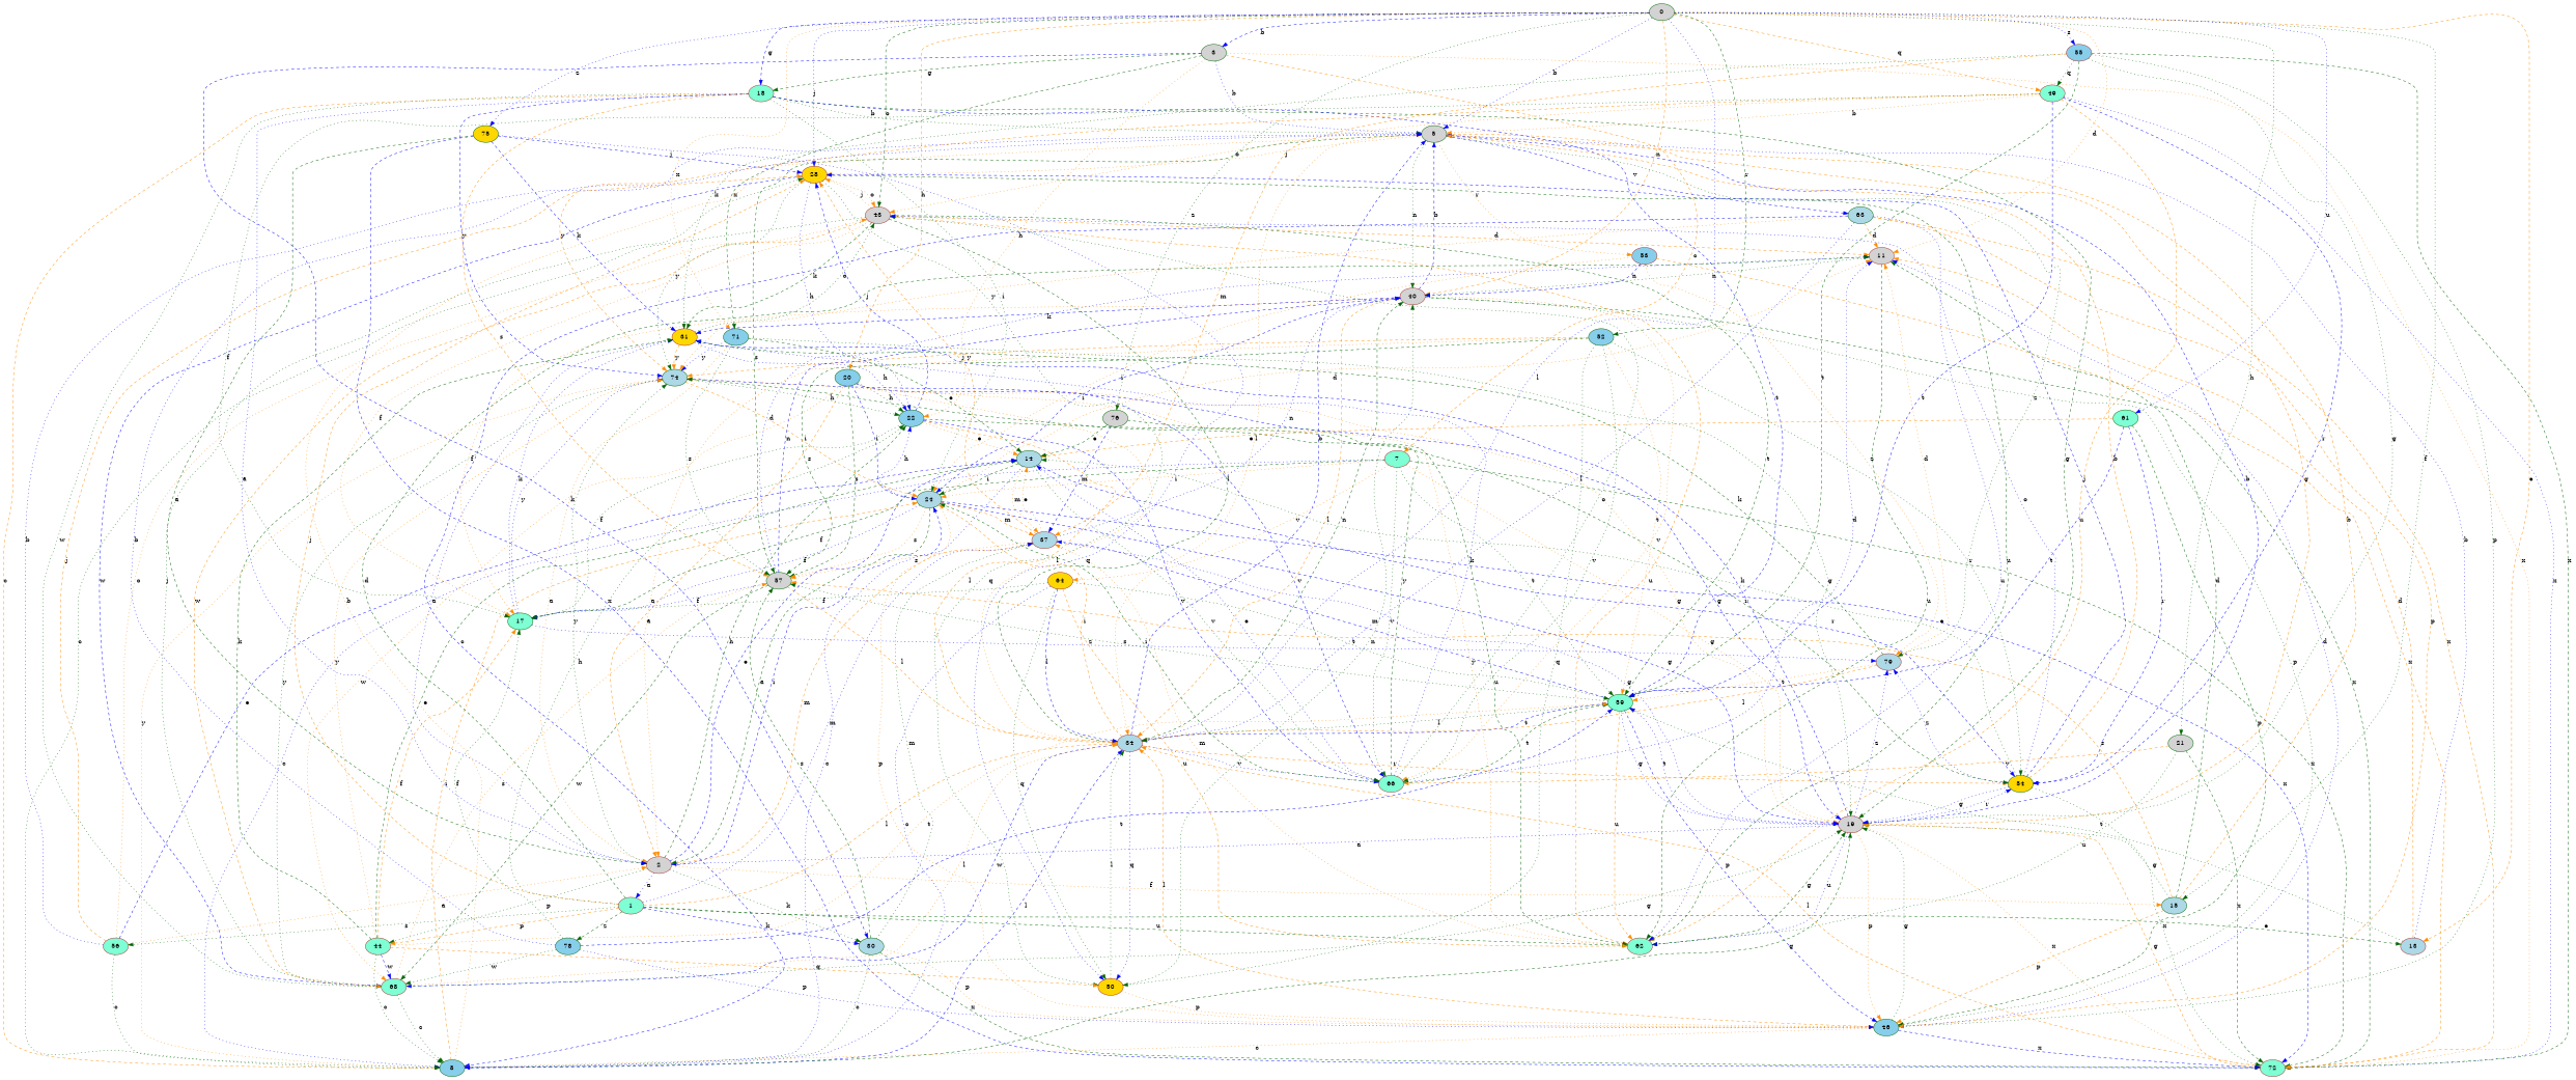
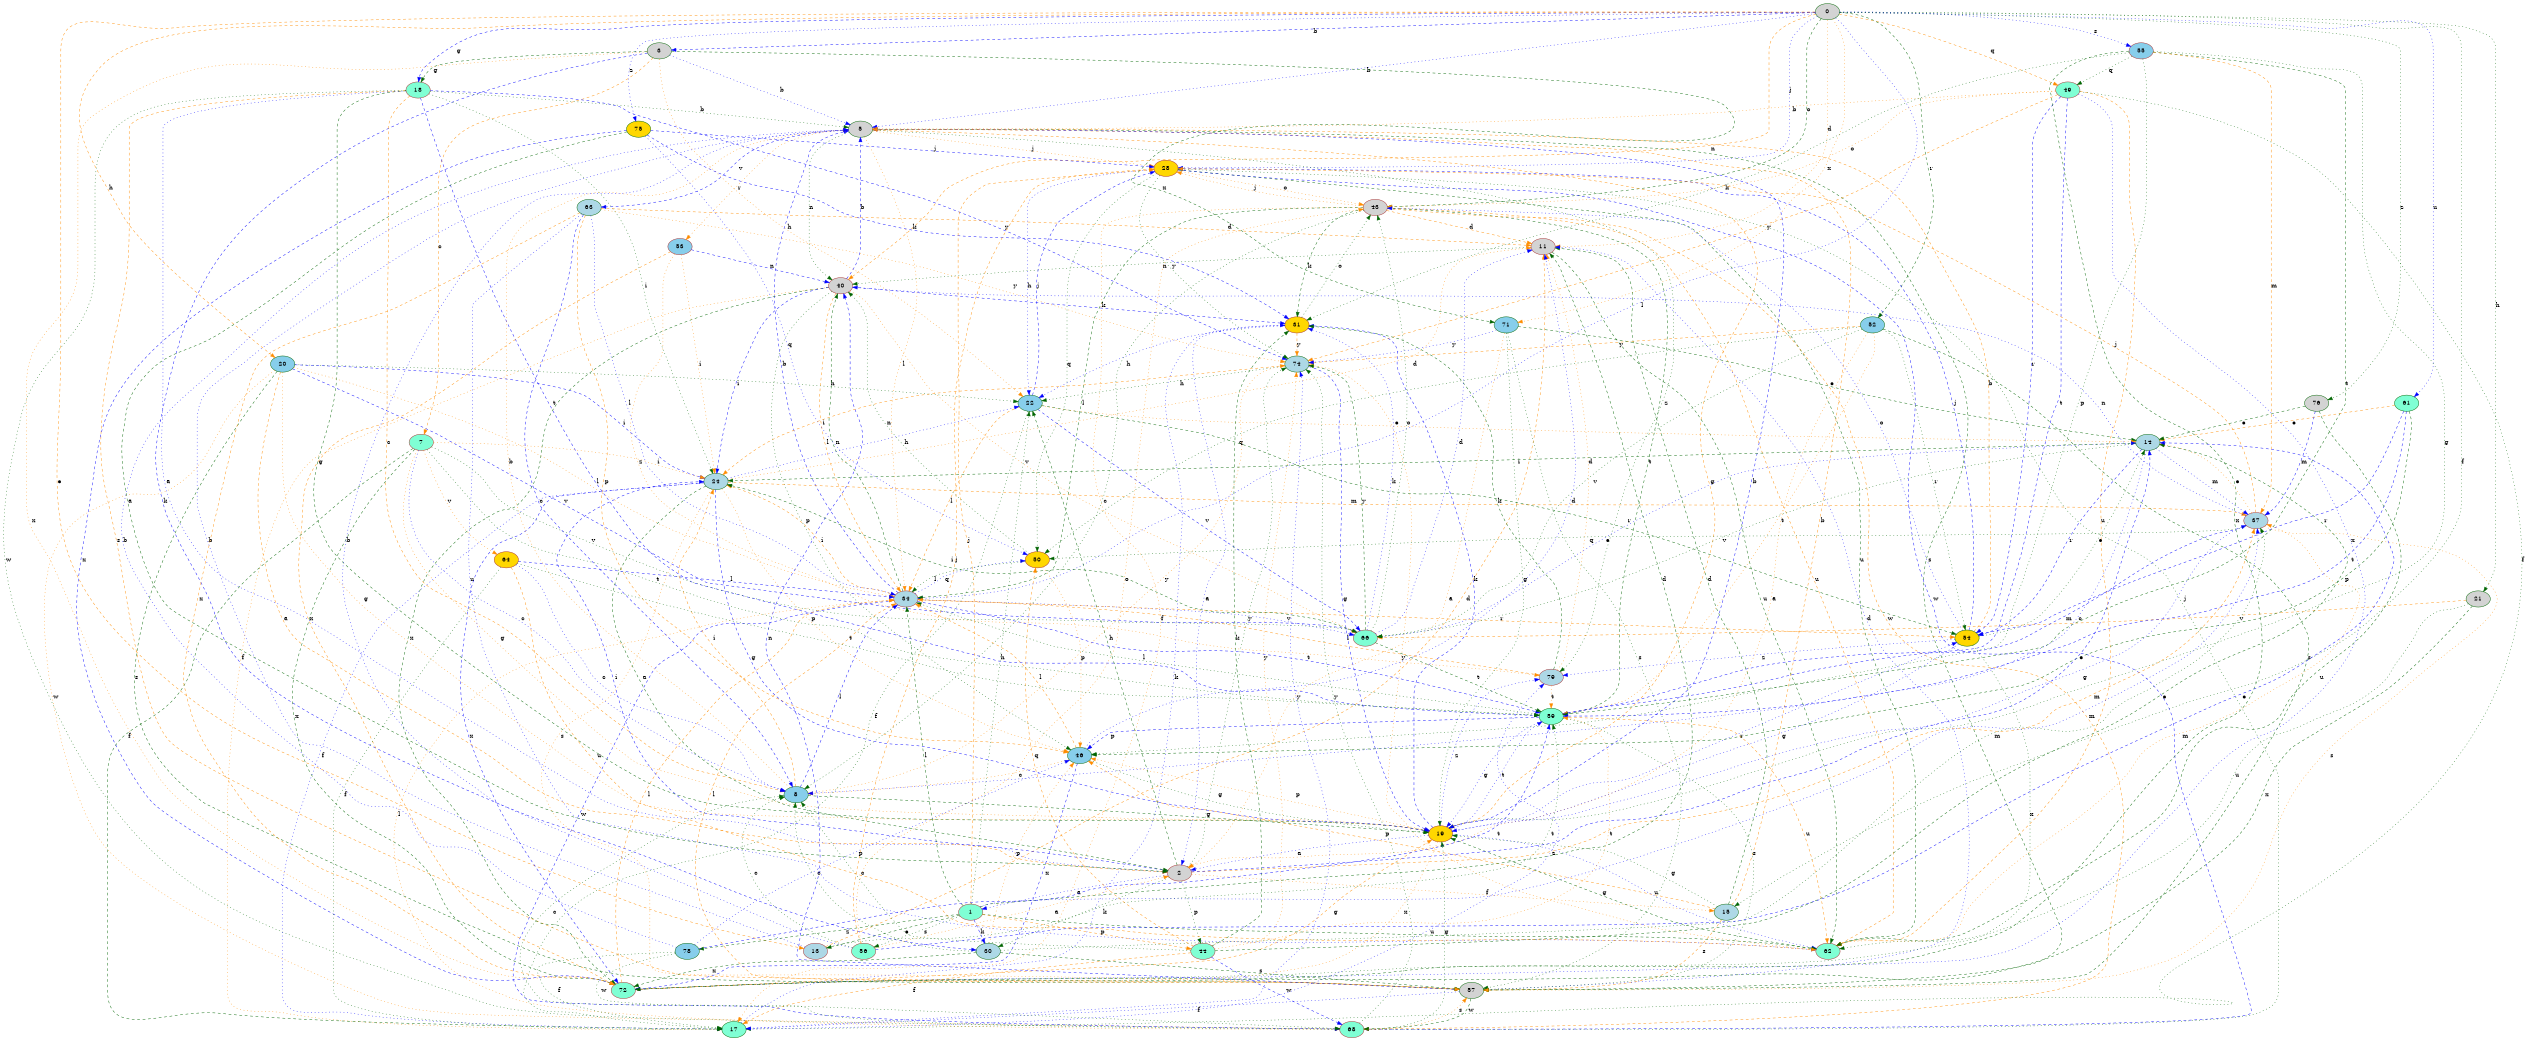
  strict digraph {
    node [color=brown fillcolor=aquamarine style=filled]
    edge [color=darkgreen style=dotted]
    0 [color=darkgreen fillcolor=lightgrey]
    3 [color=darkgreen fillcolor=lightgrey]
    5 [color=darkgreen fillcolor=lightgrey]
    11 [fillcolor=lightgrey]
    13 [fillcolor=lightblue]
    15 [color=darkgreen fillcolor=lightblue]
    18
    20 [color=darkgreen fillcolor=skyblue]
    21 [color=darkgreen fillcolor=lightgrey]
    28 [fillcolor=gold]
    34 [fillcolor=lightblue]
    40 [fillcolor=lightgrey]
    43 [fillcolor=lightgrey]
    49
    52 [color=darkgreen fillcolor=skyblue]
    55 [fillcolor=skyblue]
    61 [color=darkgreen]
    71 [color=darkgreen fillcolor=skyblue]
    75 [color=darkgreen fillcolor=gold]
    76 [color=darkgreen fillcolor=lightgrey]
    22 [color=darkgreen fillcolor=skyblue]
    30 [color=darkgreen fillcolor=lightblue]
    7
    72
-   19 [fillcolor=lightgrey]
+   19 [fillcolor=gold]
    53 [fillcolor=skyblue]
    57 [color=darkgreen fillcolor=lightgrey]
    63 [color=darkgreen fillcolor=lightblue]
    79 [fillcolor=lightblue]
    62
    59 [color=darkgreen]
    46 [color=darkgreen fillcolor=skyblue]
    2 [fillcolor=lightgrey]
    24 [color=darkgreen fillcolor=lightblue]
    74 [color=darkgreen fillcolor=lightblue]
    8 [color=darkgreen fillcolor=skyblue]
    68
    66
    50 [fillcolor=gold]
    54 [color=darkgreen fillcolor=gold]
    17 [color=darkgreen]
    31 [fillcolor=gold]
    37 [fillcolor=lightblue]
    14 [color=darkgreen fillcolor=lightblue]
    1
    44
    56
    78 [color=darkgreen fillcolor=skyblue]
    64 [fillcolor=gold]
    0 -> 3 [color=blue label=b style=dashed]
    0 -> 5 [color=blue label=b]
    0 -> 11 [color=darkorange label=d]
    0 -> 13 [color=darkorange label=e style=dashed]
    0 -> 15 [label=f]
    0 -> 18 [color=blue label=g style=dashed]
    0 -> 20 [color=darkorange label=h style=dashed]
    0 -> 21 [label=h]
    0 -> 28 [color=blue label=j]
    0 -> 34 [color=blue label=l]
    0 -> 40 [color=darkorange label=n style=dashed]
    0 -> 43 [label=o style=dashed]
    0 -> 49 [color=darkorange label=q style=dashed]
    0 -> 52 [label=r style=dashed]
    0 -> 55 [color=blue label=s]
    0 -> 61 [color=blue label=u]
    0 -> 71 [color=darkorange label=x]
    0 -> 75 [color=blue label=z]
    0 -> 76 [label=z]
    3 -> 5 [color=blue label=b]
    3 -> 18 [label=g style=dashed]
    3 -> 71 [label=x style=dashed]
    3 -> 22 [color=darkorange label=h]
    3 -> 30 [color=blue label=k style=dashed]
    3 -> 7 [color=darkorange label=c style=dashed]
    3 -> 72 [color=darkorange label=x]
    5 -> 28 [color=darkorange label=j]
    5 -> 34 [color=darkorange label=l]
    5 -> 40 [label=n]
    5 -> 19 [color=darkorange label=g style=dashed]
    5 -> 53 [color=darkorange label=r]
    5 -> 57 [label=s style=dashed]
    5 -> 63 [color=blue label=v style=dashed]
    5 -> 79 [label=z]
    11 -> 40 [label=n]
    11 -> 62 [label=u style=dashed]
    13 -> 5 [color=blue label=b]
    13 -> 11 [color=darkorange label=d style=dashed]
    13 -> 59 [label=t]
    15 -> 5 [color=darkorange label=b style=dashed]
    15 -> 11 [label=d style=dashed]
    15 -> 19 [label=g]
    15 -> 57 [color=darkorange label=s style=dashed]
    15 -> 46 [color=darkorange label=p style=dashed]
    18 -> 5 [label=b]
    18 -> 19 [label=g style=dashed]
    18 -> 57 [color=darkorange label=s style=dashed]
    18 -> 59 [color=blue label=t style=dashed]
    18 -> 2 [color=blue label=a]
    18 -> 24 [label=i]
    18 -> 74 [color=blue label=y style=dashed]
    18 -> 8 [color=darkorange label=c style=dashed]
    18 -> 68 [label=w]
    20 -> 34 [color=darkorange label=l]
    20 -> 22 [label=h]
    20 -> 19 [color=darkorange label=g]
    20 -> 57 [label=s style=dashed]
    20 -> 2 [color=darkorange label=a style=dashed]
    20 -> 24 [color=blue label=i style=dashed]
    20 -> 68 [color=darkorange label=w]
    20 -> 66 [color=blue label=v style=dashed]
    21 -> 72 [label=x style=dashed]
    21 -> 62 [label=u]
    21 -> 66 [color=darkorange label=v style=dashed]
    28 -> 43 [color=darkorange label=o]
    28 -> 22 [color=blue label=h]
    28 -> 62 [label=u style=dashed]
    28 -> 74 [label=y]
    28 -> 68 [color=blue label=w style=dashed]
    28 -> 50 [label=q]
    34 -> 5 [color=blue label=b style=dashed]
    34 -> 40 [label=n style=dashed]
    34 -> 59 [color=blue label=t style=dashed]
    34 -> 24 [color=darkorange label=i style=dashed]
    34 -> 68 [color=blue label=w style=dashed]
    34 -> 66 [color=blue label=v]
    34 -> 50 [color=blue label=q]
    34 -> 54 [color=darkorange label=r style=dashed]
    40 -> 5 [color=blue label=b style=dashed]
    40 -> 34 [color=darkorange label=l style=dashed]
    40 -> 72 [label=x style=dashed]
    40 -> 46 [label=p]
    40 -> 24 [color=blue label=i style=dashed]
    40 -> 66 [color=darkorange label=v]
    40 -> 17 [color=darkorange label=f]
    40 -> 31 [color=blue label=k style=dashed]
    43 -> 11 [color=darkorange label=d style=dashed]
    43 -> 28 [color=darkorange label=j]
    43 -> 34 [label=l style=dashed]
    43 -> 62 [color=darkorange label=u style=dashed]
    43 -> 59 [label=t style=dashed]
    43 -> 8 [label=c]
    43 -> 68 [color=darkorange label=w style=dashed]
    43 -> 17 [color=darkorange label=f]
    43 -> 31 [label=k style=dashed]
    49 -> 5 [color=darkorange label=b]
    49 -> 43 [color=darkorange label=o]
    49 -> 72 [color=blue label=x]
    49 -> 62 [color=darkorange label=u style=dashed]
    49 -> 59 [color=blue label=t style=dashed]
    49 -> 74 [color=darkorange label=y style=dashed]
    49 -> 54 [color=blue label=r style=dashed]
    49 -> 17 [label=f]
    52 -> 57 [label=s style=dashed]
    52 -> 59 [color=darkorange label=t]
    52 -> 2 [color=darkorange label=a]
    52 -> 74 [color=darkorange label=y style=dashed]
    52 -> 66 [label=v]
    52 -> 50 [label=q]
    52 -> 54 [label=r]
    55 -> 49 [label=q]
    55 -> 72 [label=x style=dashed]
    55 -> 19 [label=g]
    55 -> 59 [label=t style=dashed]
    55 -> 46 [label=p]
    55 -> 31 [label=k]
    55 -> 37 [color=darkorange label=m style=dashed]
    61 -> 59 [color=blue label=t style=dashed]
    61 -> 46 [label=p style=dashed]
    61 -> 54 [color=blue label=r style=dashed]
    61 -> 14 [color=darkorange label=e style=dashed]
    71 -> 19 [label=g]
    71 -> 57 [label=s]
    71 -> 2 [color=darkorange label=a]
    71 -> 74 [color=blue label=y]
    71 -> 14 [label=e style=dashed]
    75 -> 28 [color=blue label=j style=dashed]
    75 -> 72 [color=blue label=x style=dashed]
    75 -> 2 [label=a style=dashed]
    75 -> 50 [color=blue label=q]
    75 -> 31 [color=blue label=k style=dashed]
    76 -> 62 [label=u style=dashed]
    76 -> 37 [color=blue label=m style=dashed]
    76 -> 14 [label=e style=dashed]
    22 -> 28 [color=blue label=j style=dashed]
    22 -> 34 [color=darkorange label=l style=dashed]
    22 -> 66 [color=blue label=v style=dashed]
    22 -> 54 [label=r style=dashed]
    22 -> 17 [label=f]
    22 -> 14 [color=darkorange label=e]
    30 -> 72 [label=x style=dashed]
    30 -> 57 [label=s style=dashed]
    30 -> 46 [color=darkorange label=p]
    30 -> 8 [label=c]
    30 -> 37 [label=m]
    7 -> 72 [label=x style=dashed]
    7 -> 19 [color=darkorange label=g]
    7 -> 59 [label=t]
    7 -> 24 [color=darkorange label=i]
    7 -> 8 [color=blue label=c]
    7 -> 66 [label=v]
    7 -> 17 [label=f style=dashed]
    7 -> 64 [color=darkorange label=v]
    72 -> 34 [color=darkorange label=l style=dashed]
    72 -> 19 [color=darkorange label=g style=dashed]
    19 -> 5 [color=blue label=b style=dashed]
    19 -> 72 [color=darkorange label=x]
    19 -> 79 [color=blue label=z]
    19 -> 62 [color=blue label=u]
    19 -> 59 [color=blue label=t]
    19 -> 46 [color=darkorange label=p]
    19 -> 2 [color=blue label=a]
    19 -> 54 [color=blue label=r]
    19 -> 31 [color=blue label=k style=dashed]
    53 -> 40 [color=blue label=n style=dashed]
    53 -> 72 [color=darkorange label=x style=dashed]
    53 -> 79 [color=darkorange label=z]
    53 -> 24 [color=darkorange label=i]
    57 -> 11 [color=blue label=d]
    57 -> 34 [color=darkorange label=l style=dashed]
    57 -> 40 [color=blue label=n style=dashed]
    57 -> 68 [label=w style=dashed]
    57 -> 17 [color=blue label=f]
    63 -> 11 [color=darkorange label=d style=dashed]
    63 -> 34 [color=blue label=l]
    63 -> 72 [color=darkorange label=x style=dashed]
    63 -> 62 [color=blue label=u]
    63 -> 46 [color=darkorange label=p style=dashed]
    63 -> 74 [color=darkorange label=y]
    63 -> 8 [color=blue label=c style=dashed]
    79 -> 11 [color=darkorange label=d]
    79 -> 34 [color=darkorange label=l style=dashed]
    79 -> 59 [color=darkorange label=t]
    79 -> 31 [label=k style=dashed]
    62 -> 19 [label=g style=dashed]
    62 -> 74 [color=darkorange label=y]
    62 -> 37 [color=darkorange label=m]
    59 -> 34 [label=l]
    59 -> 19 [color=blue label=g]
    59 -> 57 [label=s]
    59 -> 62 [color=darkorange label=u style=dashed]
    59 -> 46 [color=blue label=p style=dashed]
    59 -> 37 [color=blue label=m style=dashed]
    46 -> 11 [color=blue label=d]
    46 -> 34 [color=darkorange label=l style=dashed]
    46 -> 72 [color=blue label=x style=dashed]
    46 -> 19 [label=g]
    46 -> 8 [color=darkorange label=c]
    2 -> 15 [color=darkorange label=f]
    2 -> 22 [label=h style=dashed]
    2 -> 30 [label=k]
    2 -> 24 [color=blue label=i style=dashed]
    2 -> 74 [label=y]
    2 -> 37 [color=darkorange label=m style=dashed]
    2 -> 14 [color=blue label=e style=dashed]
    2 -> 1 [color=blue label=a]
    2 -> 44 [label=p]
    24 -> 11 [color=darkorange label=d]
    24 -> 22 [color=blue label=h]
    24 -> 72 [color=blue label=x style=dashed]
    24 -> 19 [color=blue label=g style=dashed]
    24 -> 57 [color=darkorange label=s]
    24 -> 46 [color=darkorange label=p]
    24 -> 2 [label=a style=dashed]
    24 -> 17 [color=blue label=f]
    24 -> 37 [color=darkorange label=m style=dashed]
    74 -> 22 [label=h]
    74 -> 19 [color=blue label=g style=dashed]
    74 -> 24 [color=darkorange label=i style=dashed]
    8 -> 5 [color=darkorange label=b]
    8 -> 34 [color=blue label=l style=dashed]
    8 -> 19 [label=g style=dashed]
    8 -> 24 [color=darkorange label=i style=dashed]
    8 -> 74 [color=darkorange label=y]
    68 -> 28 [label=j]
    68 -> 34 [color=darkorange label=l]
    68 -> 19 [label=g]
    68 -> 57 [color=darkorange label=s]
    68 -> 74 [label=y]
    68 -> 8 [label=c]
    66 -> 11 [color=blue label=d]
    66 -> 43 [label=o]
    66 -> 59 [label=t style=dashed]
    66 -> 24 [label=i style=dashed]
    66 -> 74 [label=y style=dashed]
    66 -> 31 [color=blue label=k]
    66 -> 14 [color=blue label=e]
    50 -> 34 [label=l]
    50 -> 40 [label=n]
    50 -> 46 [color=darkorange label=p]
    54 -> 5 [color=darkorange label=b style=dashed]
    54 -> 28 [color=blue label=j style=dashed]
    54 -> 43 [color=blue label=o]
    54 -> 72 [label=x]
    54 -> 19 [color=blue label=g]
    54 -> 79 [color=blue label=z]
    54 -> 14 [label=e]
    17 -> 79 [color=blue label=z]
    17 -> 74 [color=blue label=y]
    17 -> 31 [color=blue label=k]
    31 -> 43 [label=o]
    31 -> 22 [color=blue label=h]
    31 -> 2 [color=blue label=a]
    31 -> 74 [color=darkorange label=y style=dashed]
    37 -> 28 [color=darkorange label=j style=dashed]
    37 -> 40 [color=blue label=n]
    37 -> 19 [color=blue label=g]
    37 -> 57 [color=darkorange label=s]
    37 -> 14 [color=darkorange label=e]
    14 -> 24 [label=i style=dashed]
    14 -> 8 [color=blue label=c]
    14 -> 66 [label=v]
    14 -> 54 [color=blue label=r style=dashed]
-   14 -> 37 [color=darkorange label=m]
+   14 -> 37 [color=blue label=m]
    1 -> 11 [label=d style=dashed]
    1 -> 13 [label=e style=dashed]
    1 -> 28 [color=darkorange label=j style=dashed]
-   1 -> 34 [color=darkorange label=l style=dashed]
+   1 -> 34 [label=l style=dashed]
    1 -> 22 [label=h]
    1 -> 30 [color=blue label=k style=dashed]
    1 -> 62 [label=u style=dashed]
    1 -> 37 [color=blue label=m]
    1 -> 44 [color=darkorange label=p style=dashed]
    1 -> 56 [label=s]
    1 -> 78 [label=z style=dashed]
    44 -> 59 [color=darkorange label=t]
    44 -> 74 [color=darkorange label=y]
    44 -> 8 [label=c]
    44 -> 68 [color=blue label=w style=dashed]
    44 -> 50 [color=darkorange label=q style=dashed]
    44 -> 17 [color=darkorange label=f style=dashed]
    44 -> 31 [label=k style=dashed]
    44 -> 14 [label=e style=dashed]
    56 -> 5 [color=blue label=b]
    56 -> 28 [color=darkorange label=j style=dashed]
    56 -> 43 [color=darkorange label=o]
    56 -> 2 [color=darkorange label=a]
    56 -> 8 [label=c]
    56 -> 14 [color=blue label=e style=dashed]
    78 -> 5 [color=blue label=b]
    78 -> 59 [color=blue label=t style=dashed]
    78 -> 46 [color=blue label=p]
    78 -> 68 [label=w]
    78 -> 17 [label=f]
    64 -> 34 [color=blue label=l style=dashed]
    64 -> 62 [color=darkorange label=u style=dashed]
    64 -> 59 [label=t]
    64 -> 8 [color=blue label=c]
-   64 -> 50 [label=q]
+   37 -> 50 [label=q]
    64 -> 17 [label=f]
  }
